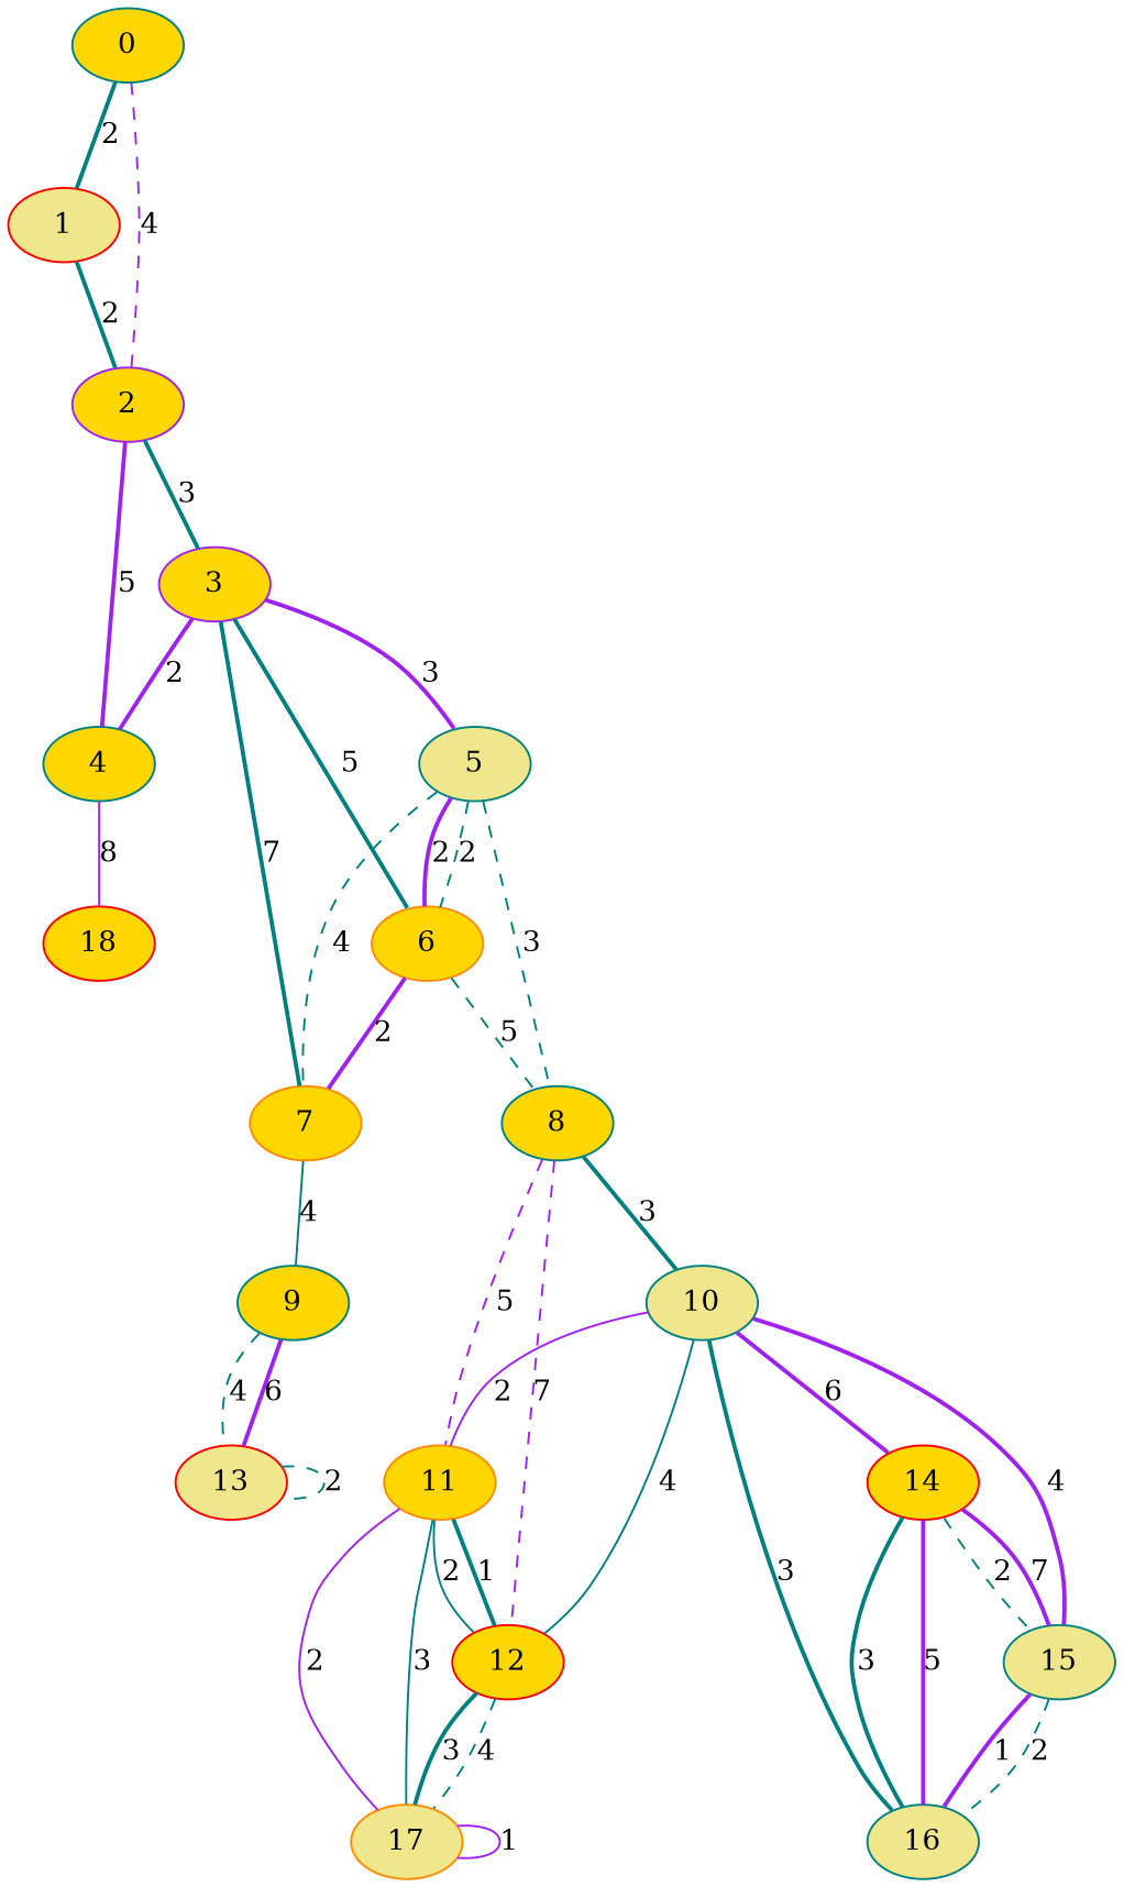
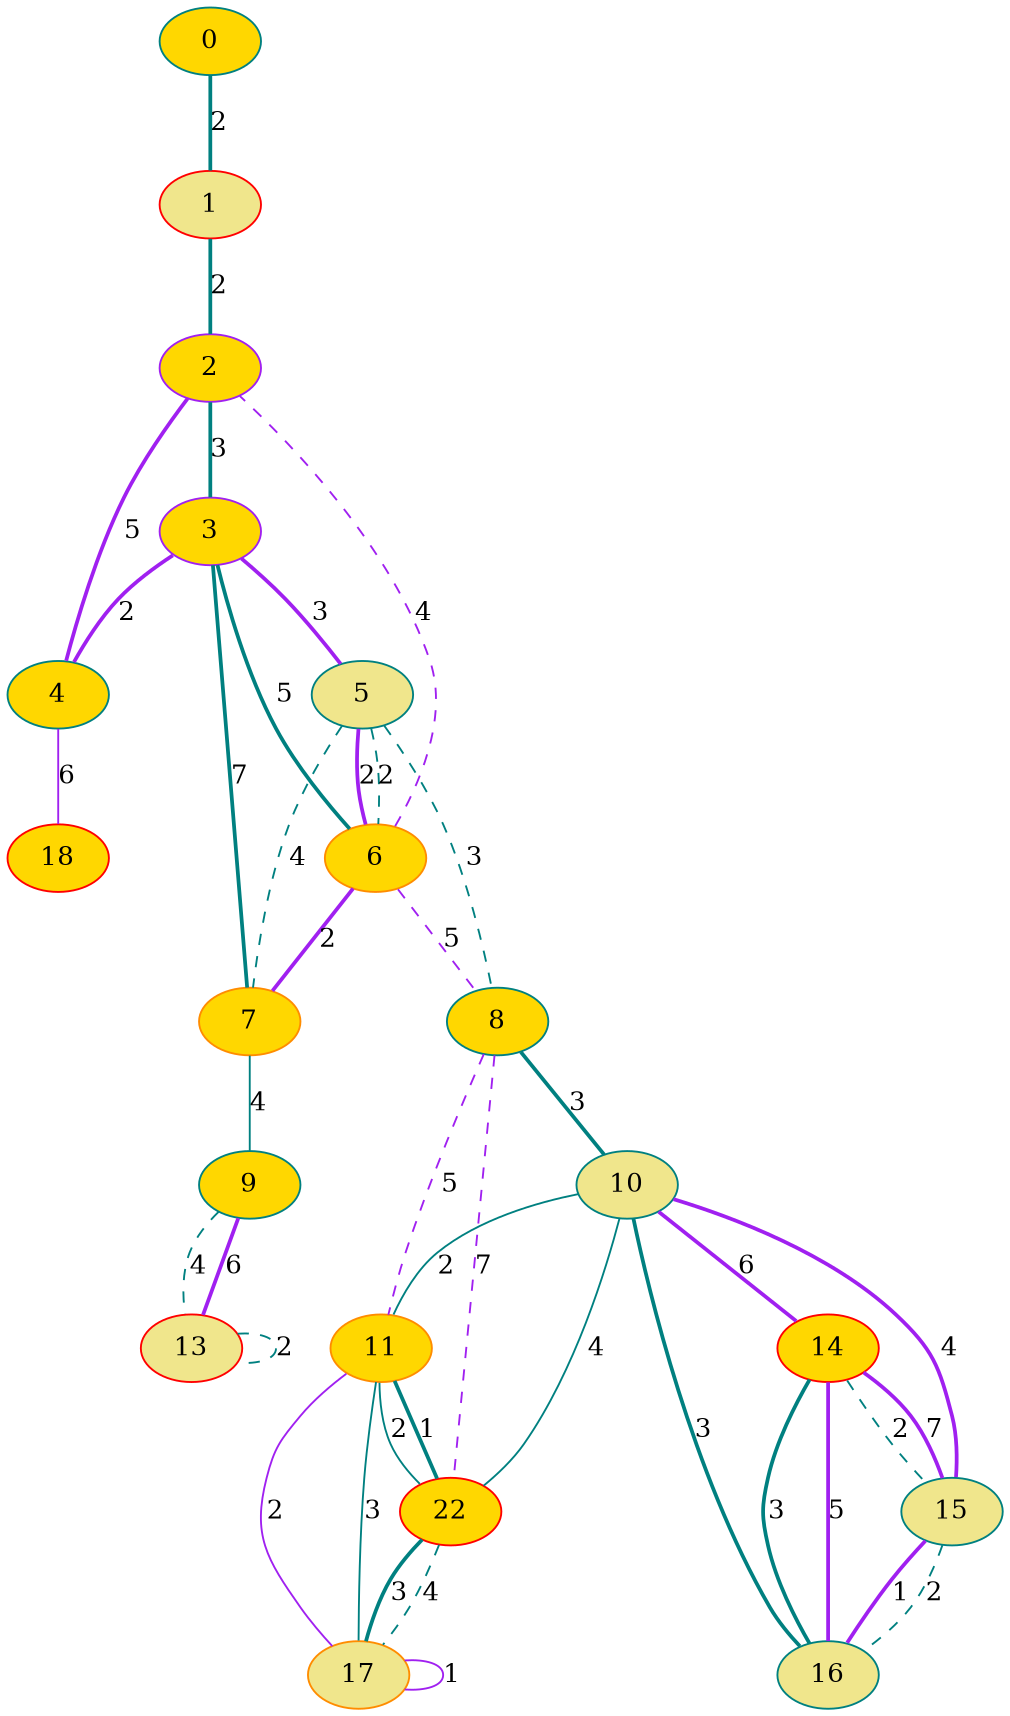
  graph {
    node [color=teal fillcolor=gold style=filled weight=1]
    edge [color=teal style=bold]
    1 [color=red fillcolor=khaki]
    0
    2 [color=purple]
    3 [color=purple]
    4
    5 [fillcolor=khaki]
    6 [color=darkorange]
    7 [color=darkorange]
    18 [color=red weight=4]
    8
    9
    10 [fillcolor=khaki]
    11 [color=darkorange]
-   12 [color=red]
+   12 [color=red label=22]
    13 [color=red fillcolor=khaki weight=2]
    14 [color=red]
    15 [fillcolor=khaki]
    16 [fillcolor=khaki]
    17 [color=darkorange fillcolor=khaki weight=2]
    1 -- 2 [label=2]
    0 -- 1 [label=2]
-   0 -- 2 [color=purple label=4 style=dashed]
+   6 -- 2 [color=purple label=4 style=dashed]
    2 -- 3 [label=3]
    2 -- 4 [color=purple label=5]
    3 -- 4 [color=purple label=2]
    3 -- 5 [color=purple label=3]
    3 -- 6 [label=5]
    3 -- 7 [label=7]
-   4 -- 18 [color=purple label=8 style=solid]
+   4 -- 18 [color=purple label=6 style=solid]
    5 -- 6 [color=purple label=2]
    5 -- 6 [label=2 style=dashed]
    5 -- 7 [label=4 style=dashed]
    5 -- 8 [label=3 style=dashed]
    6 -- 7 [color=purple label=2]
-   6 -- 8 [label=5 style=dashed]
+   6 -- 8 [color=purple label=5 style=dashed]
    7 -- 9 [label=4 style=solid]
    8 -- 10 [label=3]
    8 -- 11 [color=purple label=5 style=dashed]
    8 -- 12 [color=purple label=7 style=dashed]
    9 -- 13 [label=4 style=dashed]
    9 -- 13 [color=purple label=6]
-   10 -- 11 [color=purple label=2 style=solid]
+   10 -- 11 [label=2 style=solid]
    10 -- 12 [label=4 style=solid]
    10 -- 14 [color=purple label=6]
    10 -- 15 [color=purple label=4]
    10 -- 16 [label=3]
    11 -- 12 [label=2 style=solid]
    11 -- 12 [label=1]
    11 -- 17 [color=purple label=2 style=solid]
    11 -- 17 [label=3 style=solid]
    12 -- 17 [label=3]
    12 -- 17 [label=4 style=dashed]
    13 -- 13 [label=2 style=dashed]
    14 -- 15 [label=2 style=dashed]
    14 -- 15 [color=purple label=7]
    14 -- 16 [label=3]
    14 -- 16 [color=purple label=5]
    15 -- 16 [color=purple label=1]
    15 -- 16 [label=2 style=dashed]
    17 -- 17 [color=purple label=1 style=solid]
  }
